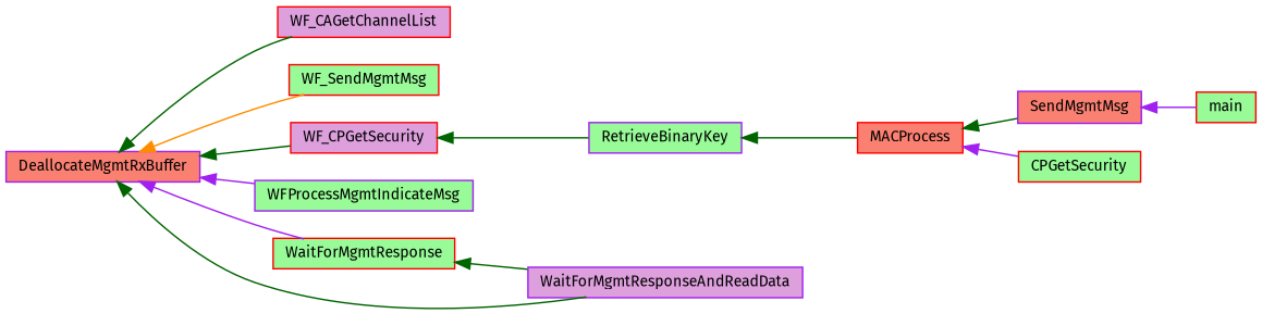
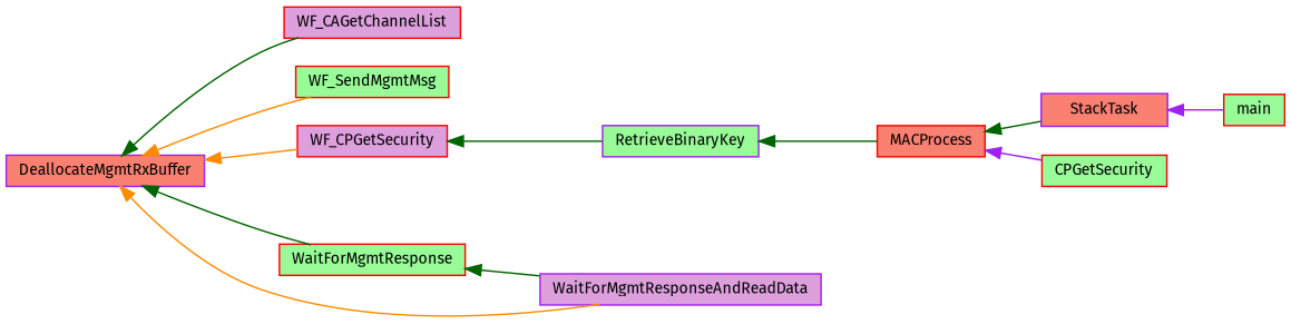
  digraph {
    fontname="Fira Sans"
    rankdir=LR
    node [color=red fillcolor=palegreen fontname="Fira Sans" fontsize=10 shape=record style=filled]
    edge [color=darkgreen dir=back fontname="Fira Sans" fontsize=10 labelfontname=Helvetica labelfontsize=10 style=solid]
    n1 [color=purple fillcolor=salmon fontcolor=black height=0.2 label=DeallocateMgmtRxBuffer width=0.4]
    n2 [fillcolor=plum height=0.2 label=WF_CAGetChannelList width=0.4]
    n3 [height=0.2 label=WF_SendMgmtMsg width=0.4]
    n4 [fillcolor=plum height=0.2 label=WF_CPGetSecurity width=0.4]
-   n5 [color=purple height=0.2 label=WFProcessMgmtIndicateMsg width=0.4]
    n6 [height=0.2 label=WaitForMgmtResponse width=0.4]
    n7 [color=purple fillcolor=plum height=0.2 label=WaitForMgmtResponseAndReadData width=0.4]
    n8 [color=purple height=0.2 label=RetrieveBinaryKey width=0.4]
    n9 [fillcolor=salmon height=0.2 label=MACProcess width=0.4]
-   n10 [color=purple fillcolor=salmon height=0.2 label=SendMgmtMsg width=0.4]
+   n10 [color=purple fillcolor=salmon height=0.2 label=StackTask width=0.4]
    n11 [height=0.2 label=CPGetSecurity width=0.4]
    n12 [height=0.2 label=main width=0.4]
    n1 -> n2
    n1 -> n3 [color=darkorange]
-   n1 -> n4
-   n1 -> n5 [color=purple]
-   n1 -> n6 [color=purple]
-   n1 -> n7
+   n1 -> n4 [color=darkorange]
+   n1 -> n6
+   n1 -> n7 [color=darkorange]
    n4 -> n8
    n6 -> n7
    n8 -> n9
    n9 -> n10
    n9 -> n11 [color=purple]
    n10 -> n12 [color=purple]
  }
